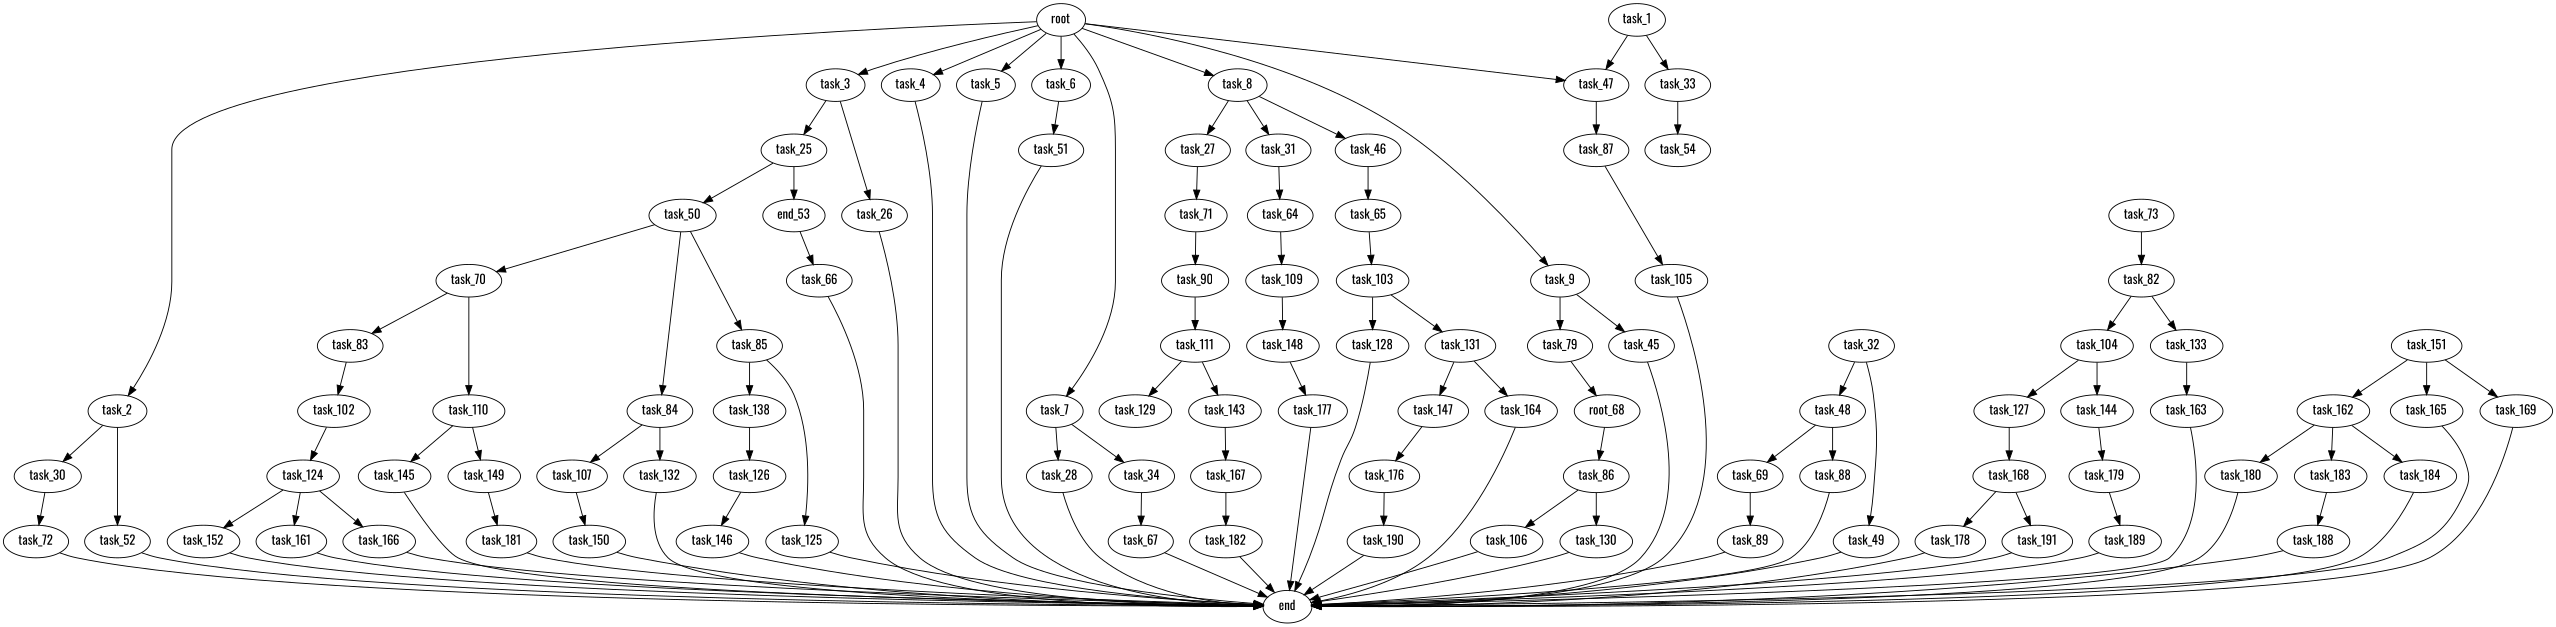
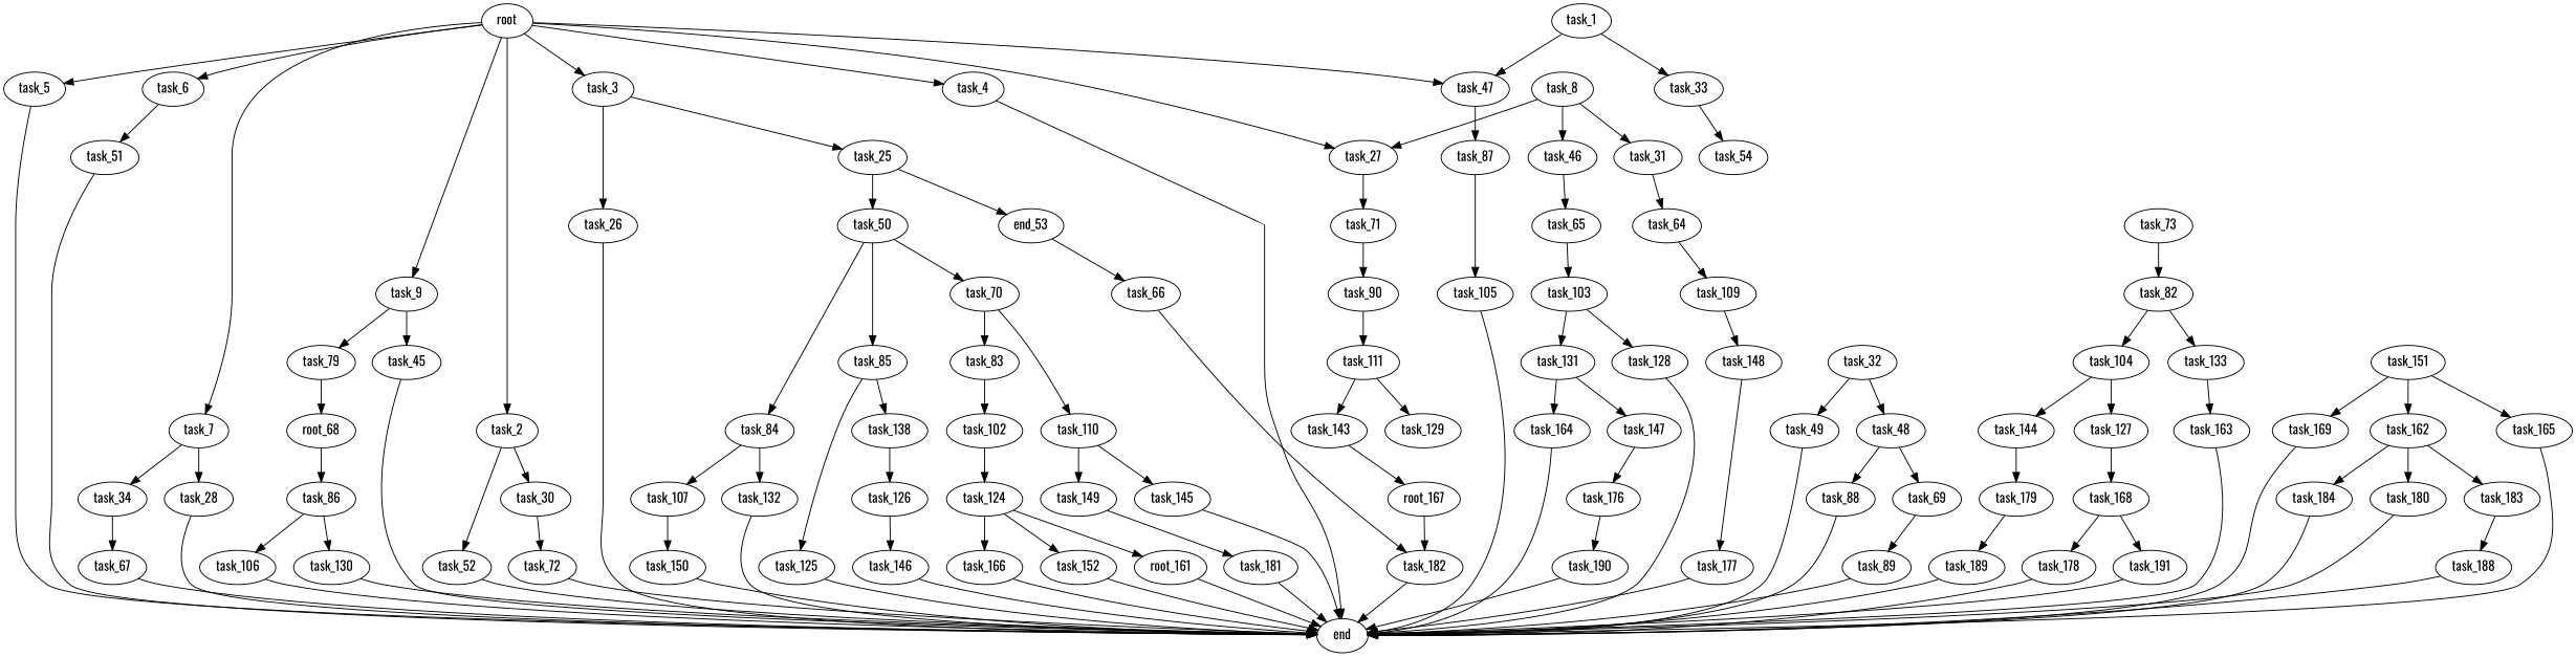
  digraph {
    fontname=Oswald
    node [fontname=Oswald]
    edge [fontname=Oswald]
    root
    task_2
    task_3
    task_4
    task_5
    task_6
    task_7
    task_8
    task_9
    task_47
    task_1
    task_33
    task_30
    task_52
    task_25
    task_26
    end
    task_51
    task_28
    task_34
    task_27
    task_31
    task_46
    n24 [label=task_79]
    task_45
    task_54
    task_87
    task_72
    task_50
    n30 [label=end_53]
    task_32
    task_48
    task_49
    task_67
    task_71
    task_64
    task_65
    n38 [label=root_68]
    task_70
    task_84
    task_85
    task_66
    task_90
    task_86
    task_109
    task_69
    task_88
    task_103
    task_105
    task_89
    task_83
    task_110
    task_107
    task_132
    n55 [label=task_138]
    task_125
    task_73
    task_82
    task_148
    task_128
    task_131
    task_106
    task_130
    task_102
    task_145
    task_149
    task_111
    task_104
    task_133
    task_127
    task_144
    task_163
    task_124
    task_150
    task_126
    task_129
    task_143
    task_152
-   task_161
+   task_161 [label=root_161]
    task_166
    task_147
    task_164
    task_168
    task_179
    task_146
    task_177
    task_181
-   task_167
+   task_167 [label=root_167]
    task_178
    task_191
    task_151
    task_162
    task_165
    task_169
    task_176
    task_182
    task_189
    task_190
    task_180
    task_183
    task_184
    task_188
    root -> task_2
    root -> task_3
    root -> task_4
    root -> task_5
    root -> task_6
    root -> task_7
-   root -> task_8
+   root -> task_27
    root -> task_9
    root -> task_47
    task_2 -> task_30
    task_2 -> task_52
    task_3 -> task_25
    task_3 -> task_26
    task_4 -> end
    task_5 -> end
    task_6 -> task_51
    task_7 -> task_28
    task_7 -> task_34
    task_8 -> task_27
    task_8 -> task_31
    task_8 -> task_46
    task_9 -> n24
    task_9 -> task_45
    task_47 -> task_87
    task_1 -> task_47
    task_1 -> task_33
    task_33 -> task_54
    task_30 -> task_72
    task_52 -> end
    task_25 -> task_50
    task_25 -> n30
    task_26 -> end
    task_51 -> end
    task_28 -> end
    task_34 -> task_67
    task_27 -> task_71
    task_31 -> task_64
    task_46 -> task_65
    n24 -> n38
    task_45 -> end
    task_87 -> task_105
    task_72 -> end
    task_50 -> task_70
    task_50 -> task_84
    task_50 -> task_85
    n30 -> task_66
    task_32 -> task_48
    task_32 -> task_49
    task_48 -> task_69
    task_48 -> task_88
    task_49 -> end
    task_67 -> end
    task_71 -> task_90
    task_64 -> task_109
    task_65 -> task_103
    n38 -> task_86
    task_70 -> task_83
    task_70 -> task_110
    task_84 -> task_107
    task_84 -> task_132
    task_85 -> n55
    task_85 -> task_125
-   task_66 -> end
+   task_66 -> task_182
    task_90 -> task_111
    task_86 -> task_106
    task_86 -> task_130
    task_109 -> task_148
    task_69 -> task_89
    task_88 -> end
    task_103 -> task_128
    task_103 -> task_131
    task_105 -> end
    task_89 -> end
    task_83 -> task_102
    task_110 -> task_145
    task_110 -> task_149
    task_107 -> task_150
    task_132 -> end
    n55 -> task_126
    task_125 -> end
    task_73 -> task_82
    task_82 -> task_104
    task_82 -> task_133
    task_148 -> task_177
    task_128 -> end
    task_131 -> task_147
    task_131 -> task_164
    task_106 -> end
    task_130 -> end
    task_102 -> task_124
    task_145 -> end
    task_149 -> task_181
    task_111 -> task_129
    task_111 -> task_143
    task_104 -> task_127
    task_104 -> task_144
    task_133 -> task_163
    task_127 -> task_168
    task_144 -> task_179
    task_163 -> end
    task_124 -> task_152
    task_124 -> task_161
    task_124 -> task_166
    task_150 -> end
    task_126 -> task_146
    task_143 -> task_167
    task_152 -> end
    task_161 -> end
    task_166 -> end
    task_147 -> task_176
    task_164 -> end
    task_168 -> task_178
    task_168 -> task_191
    task_179 -> task_189
    task_146 -> end
    task_177 -> end
    task_181 -> end
    task_167 -> task_182
    task_178 -> end
    task_191 -> end
    task_151 -> task_162
    task_151 -> task_165
    task_151 -> task_169
    task_162 -> task_180
    task_162 -> task_183
    task_162 -> task_184
    task_165 -> end
    task_169 -> end
    task_176 -> task_190
    task_182 -> end
    task_189 -> end
    task_190 -> end
    task_180 -> end
    task_183 -> task_188
    task_184 -> end
    task_188 -> end
  }
